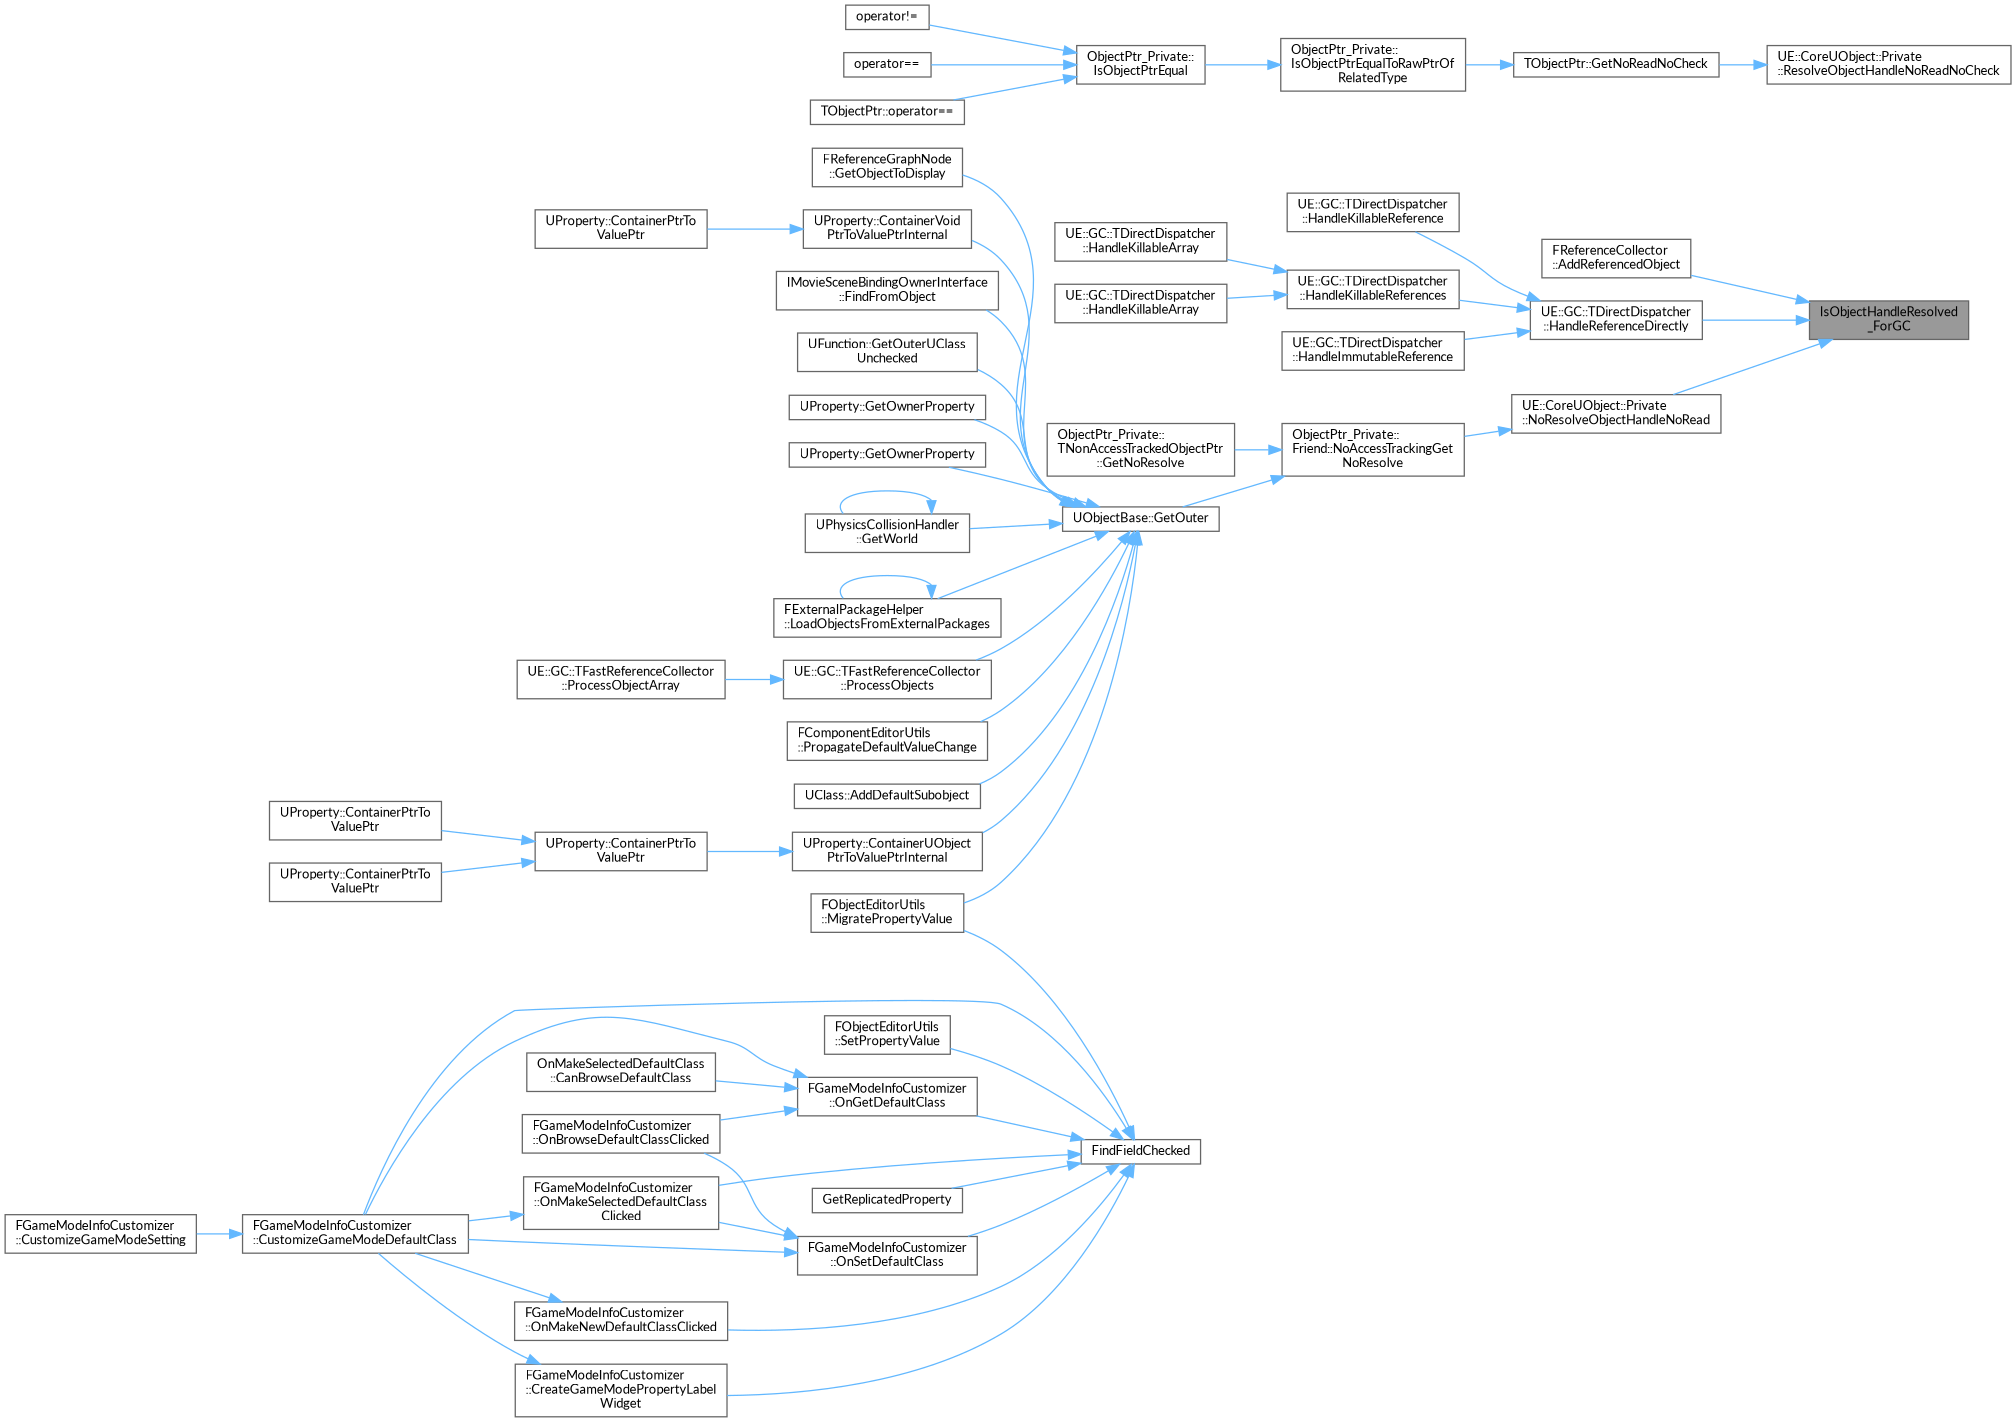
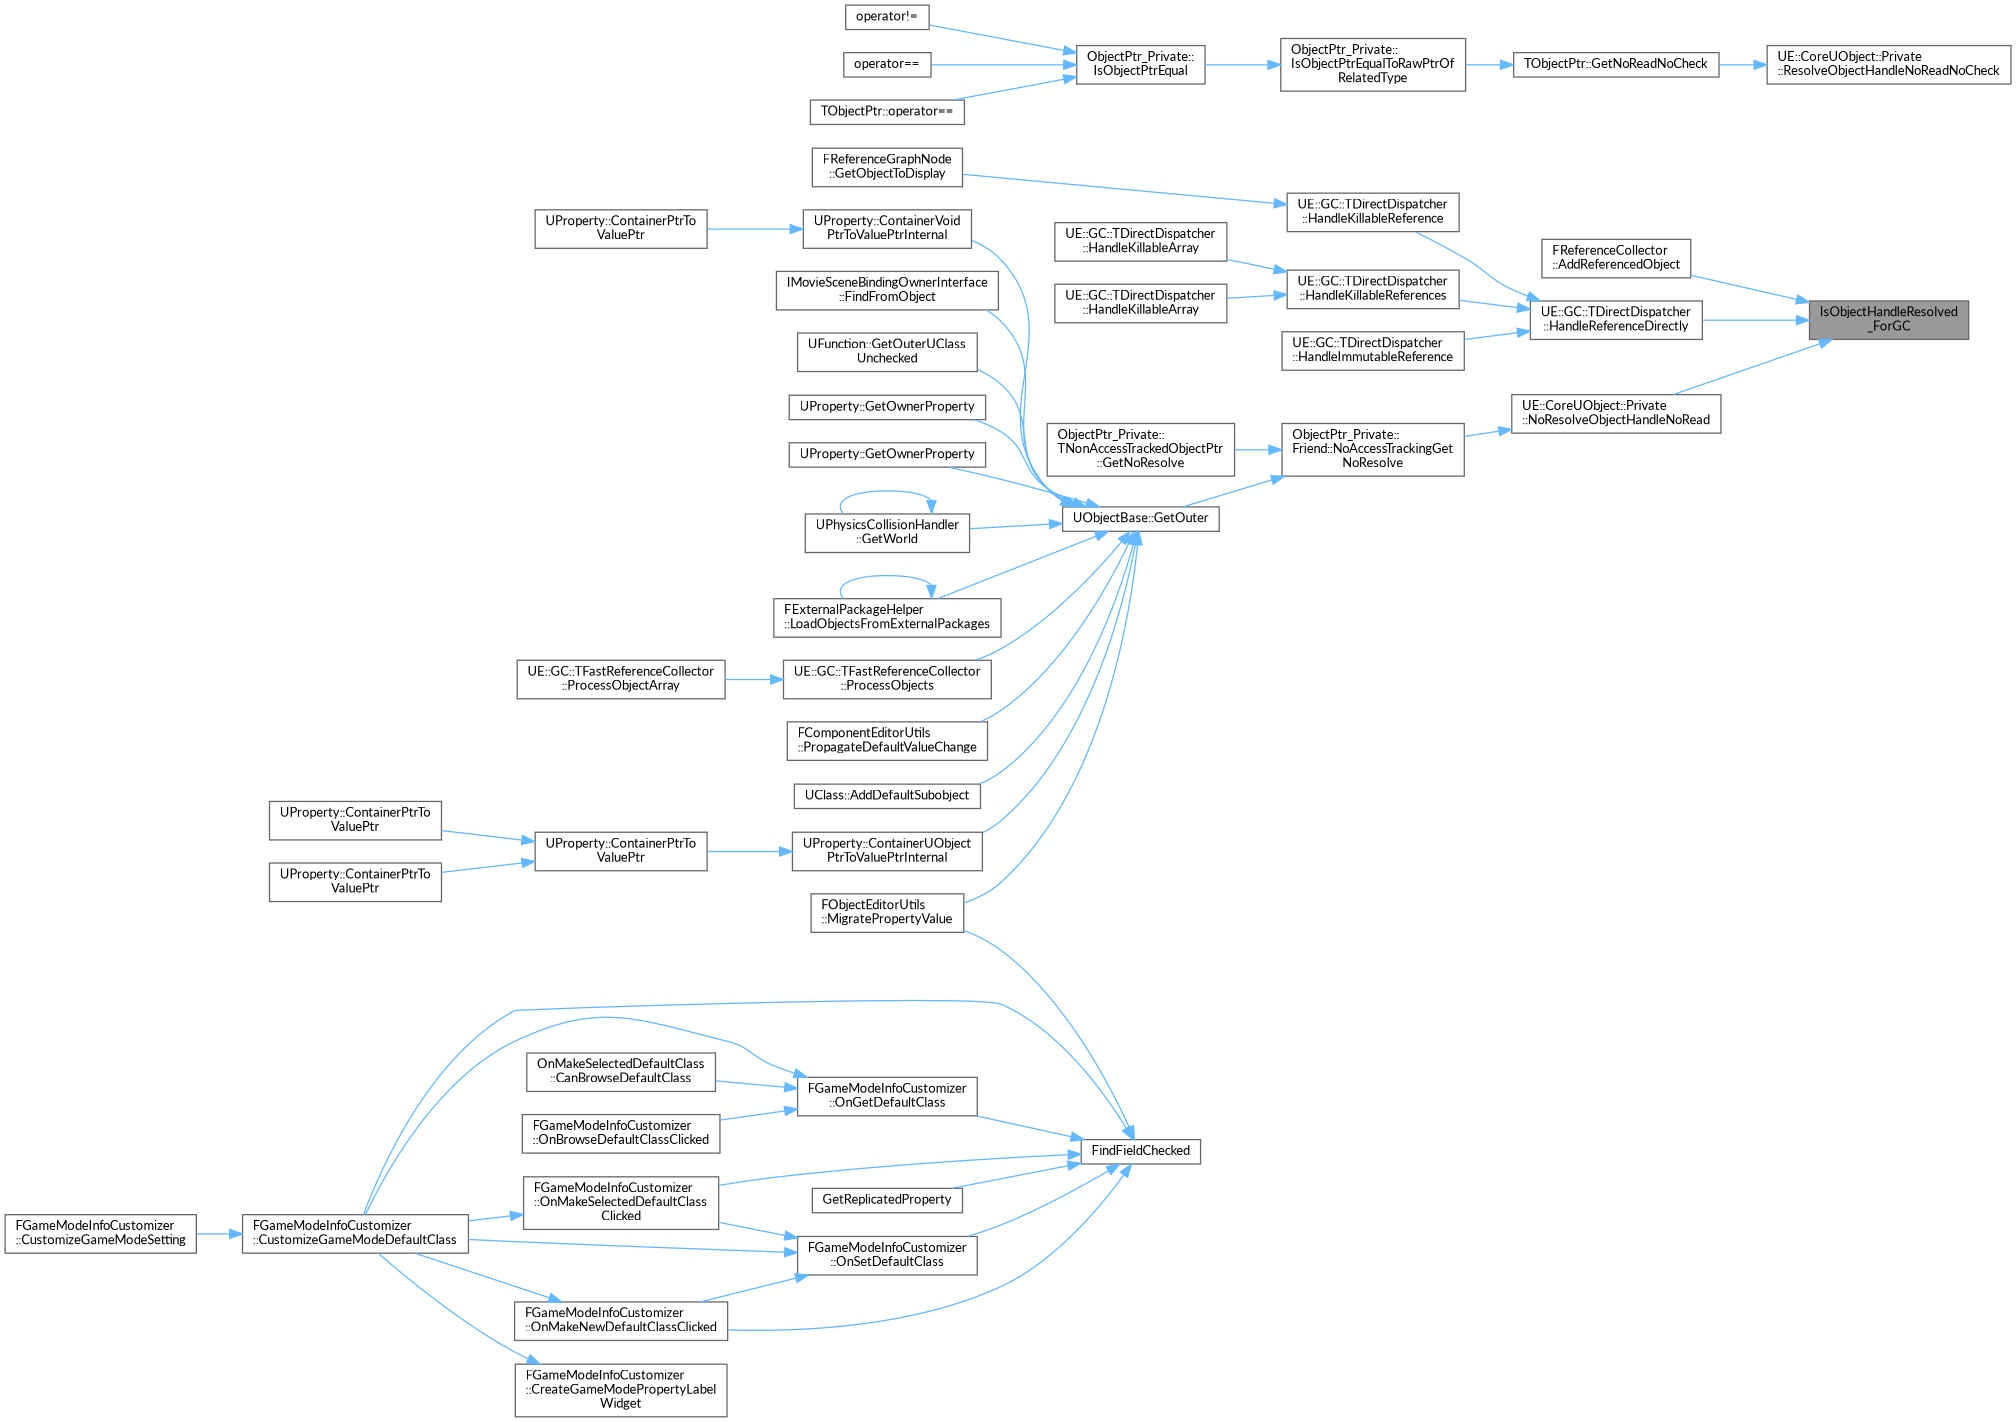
  digraph {
    fontname=Lato
    rankdir=RL
    node [color=grey40 fillcolor=white fontname=Lato fontsize=10 shape=box style=filled]
    edge [color=steelblue1 dir=back fontname=Lato fontsize=10 labelfontname=Helvetica labelfontsize=10 style=solid]
    n1 [color=gray40 fillcolor=grey60 fontcolor=black height=0.2 label="IsObjectHandleResolved\l_ForGC" width=0.4]
    n2 [height=0.2 label="FReferenceCollector\l::AddReferencedObject" width=0.4]
    n3 [height=0.2 label="UE::GC::TDirectDispatcher\l::HandleReferenceDirectly" width=0.4]
    n4 [height=0.2 label="UE::CoreUObject::Private\l::NoResolveObjectHandleNoRead" width=0.4]
    n5 [height=0.2 label="UE::GC::TDirectDispatcher\l::HandleImmutableReference" width=0.4]
    n6 [height=0.2 label="UE::GC::TDirectDispatcher\l::HandleKillableReference" width=0.4]
    n7 [height=0.2 label="UE::GC::TDirectDispatcher\l::HandleKillableReferences" width=0.4]
    n8 [height=0.2 label="ObjectPtr_Private::\lFriend::NoAccessTrackingGet\lNoResolve" width=0.4]
    n9 [height=0.2 label="UE::CoreUObject::Private\l::ResolveObjectHandleNoReadNoCheck" width=0.4]
    n10 [height=0.2 label="TObjectPtr::GetNoReadNoCheck" width=0.4]
    n11 [height=0.2 label="UE::GC::TDirectDispatcher\l::HandleKillableArray" width=0.4]
    n12 [height=0.2 label="UE::GC::TDirectDispatcher\l::HandleKillableArray" width=0.4]
    n13 [height=0.2 label="ObjectPtr_Private::\lTNonAccessTrackedObjectPtr\l::GetNoResolve" width=0.4]
    n14 [height=0.2 label="UObjectBase::GetOuter" width=0.4]
    n15 [height=0.2 label="UClass::AddDefaultSubobject" width=0.4]
    n16 [height=0.2 label="UProperty::ContainerUObject\lPtrToValuePtrInternal" width=0.4]
    n17 [height=0.2 label="UProperty::ContainerVoid\lPtrToValuePtrInternal" width=0.4]
    n18 [height=0.2 label="IMovieSceneBindingOwnerInterface\l::FindFromObject" width=0.4]
    n19 [height=0.2 label="FReferenceGraphNode\l::GetObjectToDisplay" width=0.4]
    n20 [height=0.2 label="UFunction::GetOuterUClass\lUnchecked" width=0.4]
    n21 [height=0.2 label="UProperty::GetOwnerProperty" width=0.4]
    n22 [height=0.2 label="UProperty::GetOwnerProperty" width=0.4]
    n23 [height=0.2 label="UPhysicsCollisionHandler\l::GetWorld" width=0.4]
    n24 [height=0.2 label="FExternalPackageHelper\l::LoadObjectsFromExternalPackages" width=0.4]
    n25 [height=0.2 label="UE::GC::TFastReferenceCollector\l::ProcessObjects" width=0.4]
    n26 [height=0.2 label="FComponentEditorUtils\l::PropagateDefaultValueChange" width=0.4]
    n27 [height=0.2 label="FObjectEditorUtils\l::MigratePropertyValue" width=0.4]
    n28 [height=0.2 label="UProperty::ContainerPtrTo\lValuePtr" width=0.4]
    n29 [height=0.2 label="UProperty::ContainerPtrTo\lValuePtr" width=0.4]
    n30 [height=0.2 label=FindFieldChecked width=0.4]
    n31 [height=0.2 label="FGameModeInfoCustomizer\l::CreateGameModePropertyLabel\lWidget" width=0.4]
    n32 [height=0.2 label="FGameModeInfoCustomizer\l::CustomizeGameModeDefaultClass" width=0.4]
    n33 [height=0.2 label=GetReplicatedProperty width=0.4]
    n34 [height=0.2 label="FGameModeInfoCustomizer\l::OnGetDefaultClass" width=0.4]
    n35 [height=0.2 label="FGameModeInfoCustomizer\l::OnMakeNewDefaultClassClicked" width=0.4]
    n36 [height=0.2 label="FGameModeInfoCustomizer\l::OnMakeSelectedDefaultClass\lClicked" width=0.4]
    n37 [height=0.2 label="FGameModeInfoCustomizer\l::OnSetDefaultClass" width=0.4]
-   n38 [height=0.2 label="FObjectEditorUtils\l::SetPropertyValue" width=0.4]
    n39 [height=0.2 label="UE::GC::TFastReferenceCollector\l::ProcessObjectArray" width=0.4]
    n40 [height=0.2 label="UProperty::ContainerPtrTo\lValuePtr" width=0.4]
    n41 [height=0.2 label="UProperty::ContainerPtrTo\lValuePtr" width=0.4]
    n42 [height=0.2 label="FGameModeInfoCustomizer\l::CustomizeGameModeSetting" width=0.4]
    n43 [height=0.2 label="OnMakeSelectedDefaultClass\l::CanBrowseDefaultClass" width=0.4]
    n44 [height=0.2 label="FGameModeInfoCustomizer\l::OnBrowseDefaultClassClicked" width=0.4]
    n45 [height=0.2 label="ObjectPtr_Private::\lIsObjectPtrEqualToRawPtrOf\lRelatedType" width=0.4]
    n46 [height=0.2 label="ObjectPtr_Private::\lIsObjectPtrEqual" width=0.4]
    n47 [height=0.2 label="operator!=" width=0.4]
    n48 [height=0.2 label="operator==" width=0.4]
    n49 [height=0.2 label="TObjectPtr::operator==" width=0.4]
    n1 -> n2
    n1 -> n3
    n1 -> n4
    n3 -> n5
    n3 -> n6
    n3 -> n7
    n4 -> n8
    n7 -> n11
    n7 -> n12
    n8 -> n13
    n8 -> n14
    n9 -> n10
    n10 -> n45
    n14 -> n15
    n14 -> n16
    n14 -> n17
    n14 -> n18
-   n14 -> n19
+   n6 -> n19
    n14 -> n20
    n14 -> n21
    n14 -> n22
    n14 -> n23
    n14 -> n24
    n14 -> n25
    n14 -> n26
    n14 -> n27
    n16 -> n28
    n17 -> n29
    n23 -> n23
    n24 -> n24
    n25 -> n39
    n28 -> n40
    n28 -> n41
    n30 -> n27
-   n30 -> n31
    n30 -> n32
    n30 -> n33
    n30 -> n34
    n30 -> n35
    n30 -> n36
    n30 -> n37
-   n30 -> n38
    n31 -> n32
    n32 -> n42
    n34 -> n32
    n34 -> n43
    n34 -> n44
    n35 -> n32
    n36 -> n32
    n37 -> n32
-   n37 -> n44
+   n37 -> n35
    n37 -> n36
    n45 -> n46
    n46 -> n47
    n46 -> n48
    n46 -> n49
  }
